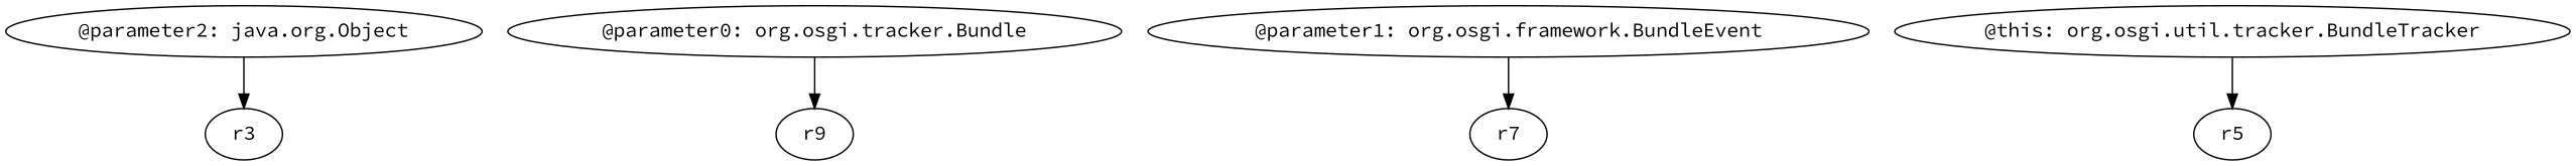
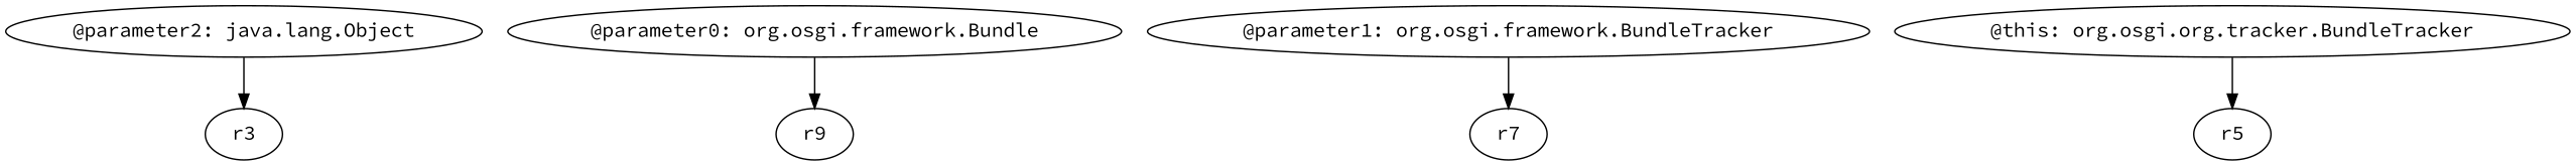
  digraph {
    fontname="Source Code Pro"
    node [fontname="Source Code Pro"]
    edge [fontname="Source Code Pro"]
-   n1 [label="@parameter2: java.org.Object"]
+   n1 [label="@parameter2: java.lang.Object"]
    n2 [label=r3]
-   n3 [label="@parameter0: org.osgi.tracker.Bundle"]
+   n3 [label="@parameter0: org.osgi.framework.Bundle"]
    n4 [label=r9]
-   n5 [label="@parameter1: org.osgi.framework.BundleEvent"]
+   n5 [label="@parameter1: org.osgi.framework.BundleTracker"]
    n6 [label=r7]
-   n7 [label="@this: org.osgi.util.tracker.BundleTracker"]
+   n7 [label="@this: org.osgi.org.tracker.BundleTracker"]
    n8 [label=r5]
    n1 -> n2
    n3 -> n4
    n5 -> n6
    n7 -> n8
  }
